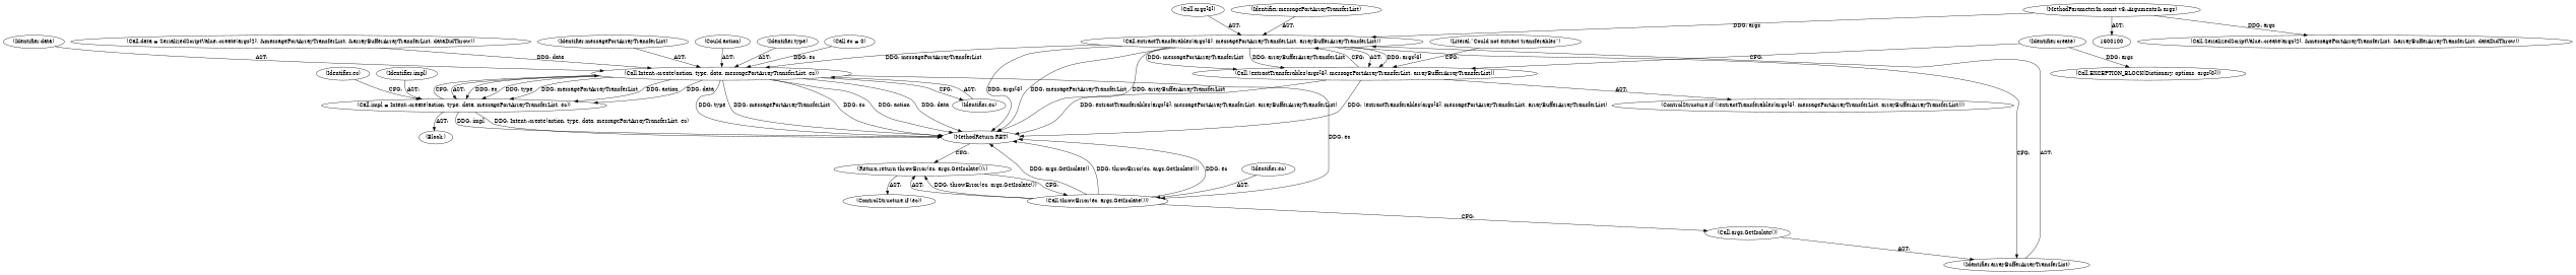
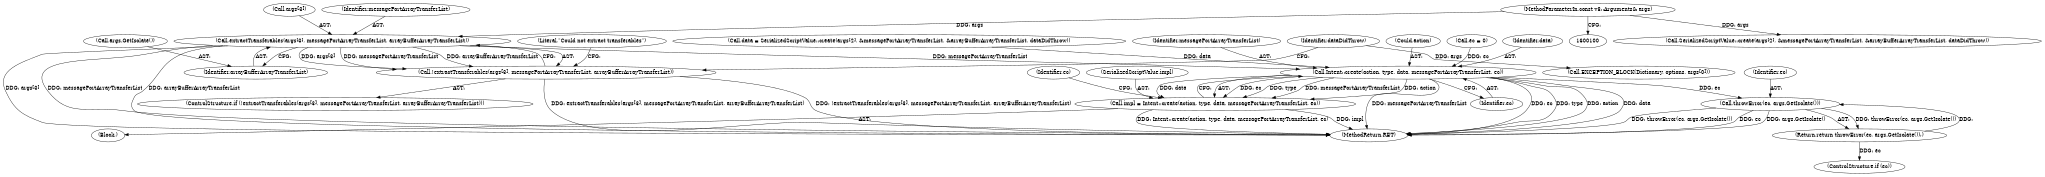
  digraph {
    n1 [label="(Call,extractTransferables(args[3], messagePortArrayTransferList, arrayBufferArrayTransferList))"]
    n2 [label="(Call,!extractTransferables(args[3], messagePortArrayTransferList, arrayBufferArrayTransferList))"]
    n3 [label="(Call,Intent::create(action, type, data, messagePortArrayTransferList, ec))"]
    n4 [label="(MethodReturn,RET)"]
    n5 [label="(Identifier,arrayBufferArrayTransferList)"]
    n6 [label="(ControlStructure,if (!extractTransferables(args[3], messagePortArrayTransferList, arrayBufferArrayTransferList)))"]
    n7 [label="(Call,impl = Intent::create(action, type, data, messagePortArrayTransferList, ec))"]
    n8 [label="(Call,throwError(ec, args.GetIsolate()))"]
    n9 [label="(Identifier,ec)"]
    n10 [label="(Return,return throwError(ec, args.GetIsolate());)"]
    n11 [label="(MethodParameterIn,const v8::Arguments& args)"]
    n12 [label="(Call,SerializedScriptValue::create(args[2], &messagePortArrayTransferList, &arrayBufferArrayTransferList, dataDidThrow))"]
    n13 [label=1600100]
    n14 [label="(Call,EXCEPTION_BLOCK(Dictionary, options, args[0]))"]
    n15 [label="(Block,)"]
    n16 [label="(Call,args.GetIsolate())"]
    n17 [label="(ControlStructure,if (ec))"]
-   n18 [label="(Identifier,create)"]
+   n18 [label="(Identifier,dataDidThrow)"]
    n19 [label="(Call,args[3])"]
    n20 [label="(Identifier,data)"]
    n21 [label="(Call,data = SerializedScriptValue::create(args[2], &messagePortArrayTransferList, &arrayBufferArrayTransferList, dataDidThrow))"]
    n22 [label="(Identifier,ec)"]
    n23 [label="(Identifier,messagePortArrayTransferList)"]
    n24 [label="(Identifier,ec)"]
-   n25 [label="(Identifier,impl)"]
+   n25 [label="(SerializedScriptValue,impl)"]
    n26 [label="(Could,action)"]
-   n27 [label="(Identifier,type)"]
    n28 [label="(Identifier,messagePortArrayTransferList)"]
    n29 [label="(Call,ec = 0)"]
    n30 [label="(Literal,\"Could not extract transferables\")"]
    n1 -> n2 [label="AST: "]
    n1 -> n2 [label="DDG: args[3]"]
    n1 -> n2 [label="DDG: messagePortArrayTransferList"]
    n1 -> n2 [label="DDG: arrayBufferArrayTransferList"]
    n1 -> n3 [label="DDG: messagePortArrayTransferList"]
    n1 -> n4 [label="DDG: args[3]"]
    n1 -> n4 [label="DDG: messagePortArrayTransferList"]
    n1 -> n4 [label="DDG: arrayBufferArrayTransferList"]
    n1 -> n5 [label="CFG: "]
    n2 -> n1 [label="CFG: "]
    n2 -> n4 [label="DDG: extractTransferables(args[3], messagePortArrayTransferList, arrayBufferArrayTransferList)"]
    n2 -> n4 [label="DDG: !extractTransferables(args[3], messagePortArrayTransferList, arrayBufferArrayTransferList)"]
    n2 -> n6 [label="AST: "]
    n3 -> n4 [label="DDG: messagePortArrayTransferList"]
    n3 -> n4 [label="DDG: ec"]
    n3 -> n4 [label="DDG: type"]
    n3 -> n4 [label="DDG: action"]
    n3 -> n4 [label="DDG: data"]
    n3 -> n7 [label="AST: "]
    n3 -> n7 [label="DDG: ec"]
    n3 -> n7 [label="DDG: type"]
    n3 -> n7 [label="DDG: messagePortArrayTransferList"]
    n3 -> n7 [label="DDG: action"]
    n3 -> n7 [label="DDG: data"]
    n3 -> n8 [label="DDG: ec"]
    n3 -> n9 [label="CFG: "]
-   n4 -> n10 [label="CFG: "]
    n5 -> n1 [label="AST: "]
    n7 -> n3 [label="CFG: "]
    n7 -> n4 [label="DDG: Intent::create(action, type, data, messagePortArrayTransferList, ec)"]
    n7 -> n4 [label="DDG: impl"]
    n7 -> n15 [label="AST: "]
    n8 -> n4 [label="DDG: args.GetIsolate()"]
    n8 -> n4 [label="DDG: throwError(ec, args.GetIsolate())"]
    n8 -> n4 [label="DDG: ec"]
    n8 -> n10 [label="AST: "]
    n8 -> n10 [label="DDG: throwError(ec, args.GetIsolate())"]
-   n8 -> n16 [label="CFG: "]
    n9 -> n3 [label="AST: "]
-   n10 -> n8 [label="CFG: "]
-   n10 -> n17 [label="AST: "]
+   n10 -> n8 [label="DDG: "]
+   n10 -> n17 [label="DDG: ec"]
    n11 -> n1 [label="DDG: args"]
    n11 -> n12 [label="DDG: args"]
-   n11 -> n13 [label="AST: "]
+   n11 -> n13 [label="CFG: "]
    n16 -> n5 [label="AST: "]
    n18 -> n2 [label="CFG: "]
    n18 -> n14 [label="DDG: args"]
    n19 -> n1 [label="AST: "]
    n20 -> n3 [label="AST: "]
    n21 -> n3 [label="DDG: data"]
    n22 -> n8 [label="AST: "]
    n23 -> n3 [label="AST: "]
    n24 -> n7 [label="CFG: "]
    n25 -> n7 [label="AST: "]
    n26 -> n3 [label="AST: "]
-   n27 -> n3 [label="AST: "]
    n28 -> n1 [label="AST: "]
    n29 -> n3 [label="DDG: ec"]
    n30 -> n2 [label="CFG: "]
  }
